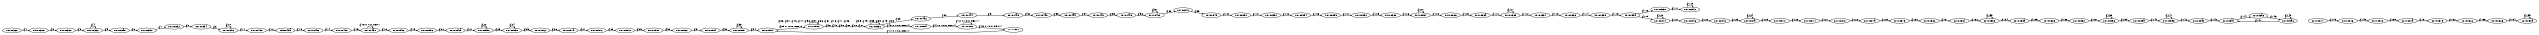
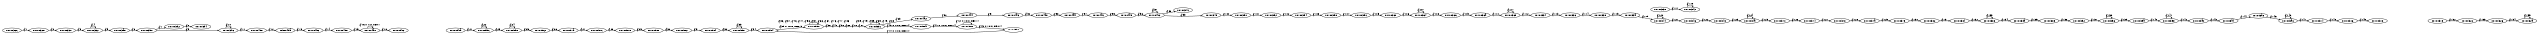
  digraph {
    rankdir=LR
    node [fontsize=20 penwidth=3 shape=oval style=rounded]
    edge [arrowsize=1 color=black fontsize=20 penwidth=3 style=bold]
    "0010032c"
    "0010032e"
    00100330
    00100332
    "001003ae"
    "001003b0"
    "001003b2"
    "001003b4"
    "001003b6"
    00100498
    n11 [label="0050049a"]
    "0010049c"
    "0010049e"
    "001004a0"
    "001005b2"
-   "001005b6"
    "001005ba"
    "001005bc"
    "001005be"
    "001005c2"
    "0010057a"
    "0010057c"
    "0010057e"
    00100580
    00100582
    00100584
    n27 [label=00100558]
    00100594
    00100598
    "0010059c"
    "0010058a"
    "001004a2"
    "0010058e"
    "001004a4"
    00100590
    "001004a6"
    "001004a8"
    "001004aa"
    "001004ac"
    "001004ae"
    "001004b2"
    "0010034c"
    "0010034e"
    00100350
    00100352
    00100354
    00100358
    "0010035c"
    00100360
    00100364
    00100366
    "0010036a"
    "0010036e"
    00100334
    00100336
    00100338
    "0010033a"
    "0010033e"
    00100344
    00100342
    00100346
    00100348
    "0010034a"
    00100370
    00100374
    00100378
    "0010037a"
    "0010037e"
    00100382
    00100384
    00100388
    "0010038a"
    "0010038e"
    00100392
    00100396
    "0010039a"
    "0010039e"
    "001003a0"
    "001003a4"
    "001003a8"
    "001003ac"
    00100314
    00100316
    00100318
-   "0010031a"
    "0010031e"
    00100322
    00100326
    "0010032a"
    "0010032c" -> "0010032e" [label="@1"]
    "0010032e" -> 00100330 [label="@2"]
    00100330 -> 00100332 [label="@3"]
    00100332 -> 00100332 [label="@4"]
    00100332 -> "001003ae" [label="@5"]
    "001003ae" -> "001003b0" [label="@6"]
    "001003b0" -> "001003b2" [label="@7"]
    "001003b2" -> "001003b4" [label="@8"]
-   "001003b4" -> "001003b6" [label="@9"]
+   "001003b0" -> "001003b6" [label="@9"]
    "001003b6" -> "001003b6" [label="@10"]
    "001003b6" -> 00100498 [label="@11"]
    00100498 -> n11 [label="@12"]
    n11 -> "0010049c" [label="@13"]
    "0010049c" -> "0010049e" [label="@14"]
    "0010049e" -> "001004a0" [label="@15"]
    "001004a0" -> "001004a0" [label="@16 + 1*n, n=0..1"]
    "001004a0" -> "001005b2" [label="@18"]
-   "001005b2" -> "001005b6" [label="@19"]
-   "001005b6" -> "001005ba" [label="@20"]
    "001005ba" -> "001005bc" [label="@21"]
    "001005bc" -> "001005bc" [label="@22"]
    "001005bc" -> "001005be" [label="@23"]
    "001005be" -> "001005be" [label="@24"]
    "001005be" -> "001005c2" [label="@25"]
    "001005c2" -> "0010057a" [label="@26"]
    "0010057a" -> "0010057c" [label="@27"]
    "0010057c" -> "0010057e" [label="@28"]
    "0010057e" -> 00100580 [label="@29"]
    00100580 -> 00100582 [label="@30"]
    00100582 -> 00100584 [label="@31"]
    00100584 -> n27 [label="@32"]
    n27 -> n27 [label="@33"]
    n27 -> 00100594 [label="@34"]
    00100594 -> 00100598 [label="@35 + 10*n, n=0..5"]
    00100598 -> 00100598 [label="@36, @37, @46, @47, @56, @57, @66, @67, @76, @77, @86"]
    00100598 -> "0010059c" [label="@38, @48, @58, @68, @78, @87"]
    "0010059c" -> "0010059c" [label="@39, @49, @59, @69, @79, @88"]
    "0010059c" -> "0010058a" [label="@40 + 10*n, n=0..4"]
    "0010059c" -> "001004a2" [label="@89"]
    "0010058a" -> "0010058e" [label="@41 + 10*n, n=0..4"]
    "001004a2" -> "001004a4" [label="@90"]
    "0010058e" -> "0010058e" [label="@42 + 10*n, n=0..4"]
    "0010058e" -> 00100590 [label="@43 + 10*n, n=0..4"]
    "001004a4" -> "001004a6" [label="@91"]
    00100590 -> 00100594 [label="@44 + 10*n, n=0..4"]
    "001004a6" -> "001004a8" [label="@92"]
    "001004a8" -> "001004aa" [label="@93"]
    "001004aa" -> "001004ac" [label="@94"]
    "001004ac" -> "001004ae" [label="@95"]
    "001004ae" -> "001004b2" [label="@96"]
    "001004b2" -> "001004b2" [label="@97"]
    "001004b2" -> "0010034c" [label="@98"]
-   "0010034c" -> "0010034e" [label="@99"]
+   "001004b2" -> "0010034e" [label="@99"]
    "0010034e" -> 00100350 [label="@100"]
    00100350 -> 00100352 [label="@101"]
    00100352 -> 00100354 [label="@102"]
    00100354 -> 00100358 [label="@103"]
    00100358 -> "0010035c" [label="@104"]
    "0010035c" -> 00100360 [label="@105"]
    00100360 -> 00100364 [label="@106"]
    00100364 -> 00100364 [label="@107"]
    00100364 -> 00100366 [label="@108"]
    00100366 -> "0010036a" [label="@109"]
    "0010036a" -> "0010036e" [label="@110"]
    "0010036e" -> "0010036e" [label="@111"]
    "0010036e" -> 00100334 [label="@112"]
    00100334 -> 00100336 [label="@113"]
    00100336 -> 00100338 [label="@114"]
    00100338 -> "0010033a" [label="@115"]
-   "0010033a" -> "0010033e" [label="@116"]
    "0010033a" -> 00100344 [label="@119"]
    "0010033e" -> 00100342 [label="@117"]
    00100344 -> 00100344 [label="@120"]
    00100344 -> 00100346 [label="@121"]
    00100342 -> 00100342 [label="@118"]
    00100346 -> 00100348 [label="@122"]
    00100348 -> "0010034a" [label="@123"]
    "0010034a" -> "0010034a" [label="@124"]
    "0010034a" -> 00100370 [label="@125"]
    00100370 -> 00100374 [label="@126"]
    00100374 -> 00100378 [label="@127"]
    00100378 -> "0010037a" [label="@128"]
    "0010037a" -> "0010037e" [label="@129"]
    "0010037e" -> 00100382 [label="@130"]
    00100382 -> 00100384 [label="@131"]
    00100384 -> 00100388 [label="@132"]
    00100388 -> 00100388 [label="@133"]
    00100388 -> "0010038a" [label="@134"]
    "0010038a" -> "0010038e" [label="@135"]
    "0010038e" -> 00100392 [label="@136"]
    00100392 -> 00100396 [label="@137"]
    00100396 -> 00100396 [label="@138"]
    00100396 -> "0010039a" [label="@139"]
    "0010039a" -> "0010039e" [label="@140"]
    "0010039e" -> "0010039e" [label="@141"]
    "0010039e" -> "001003a0" [label="@142"]
    "001003a0" -> "001003a4" [label="@143"]
    "001003a4" -> "001003a8" [label="@144"]
    "001003a8" -> "001003ac" [label="@145"]
    "001003ac" -> "001003ac" [label="@146"]
-   "001003ac" -> "001003a4" [label="@147"]
+   "001003ac" -> 00100314 [label="@147"]
    00100314 -> 00100316 [label="@148"]
    00100316 -> 00100318 [label="@149"]
-   00100318 -> "0010031a" [label="@150"]
-   "0010031a" -> "0010031e" [label="@151"]
    "0010031e" -> 00100322 [label="@152"]
    00100322 -> 00100326 [label="@153"]
    00100326 -> "0010032a" [label="@154"]
    "0010032a" -> "0010032a" [label="@155"]
  }
